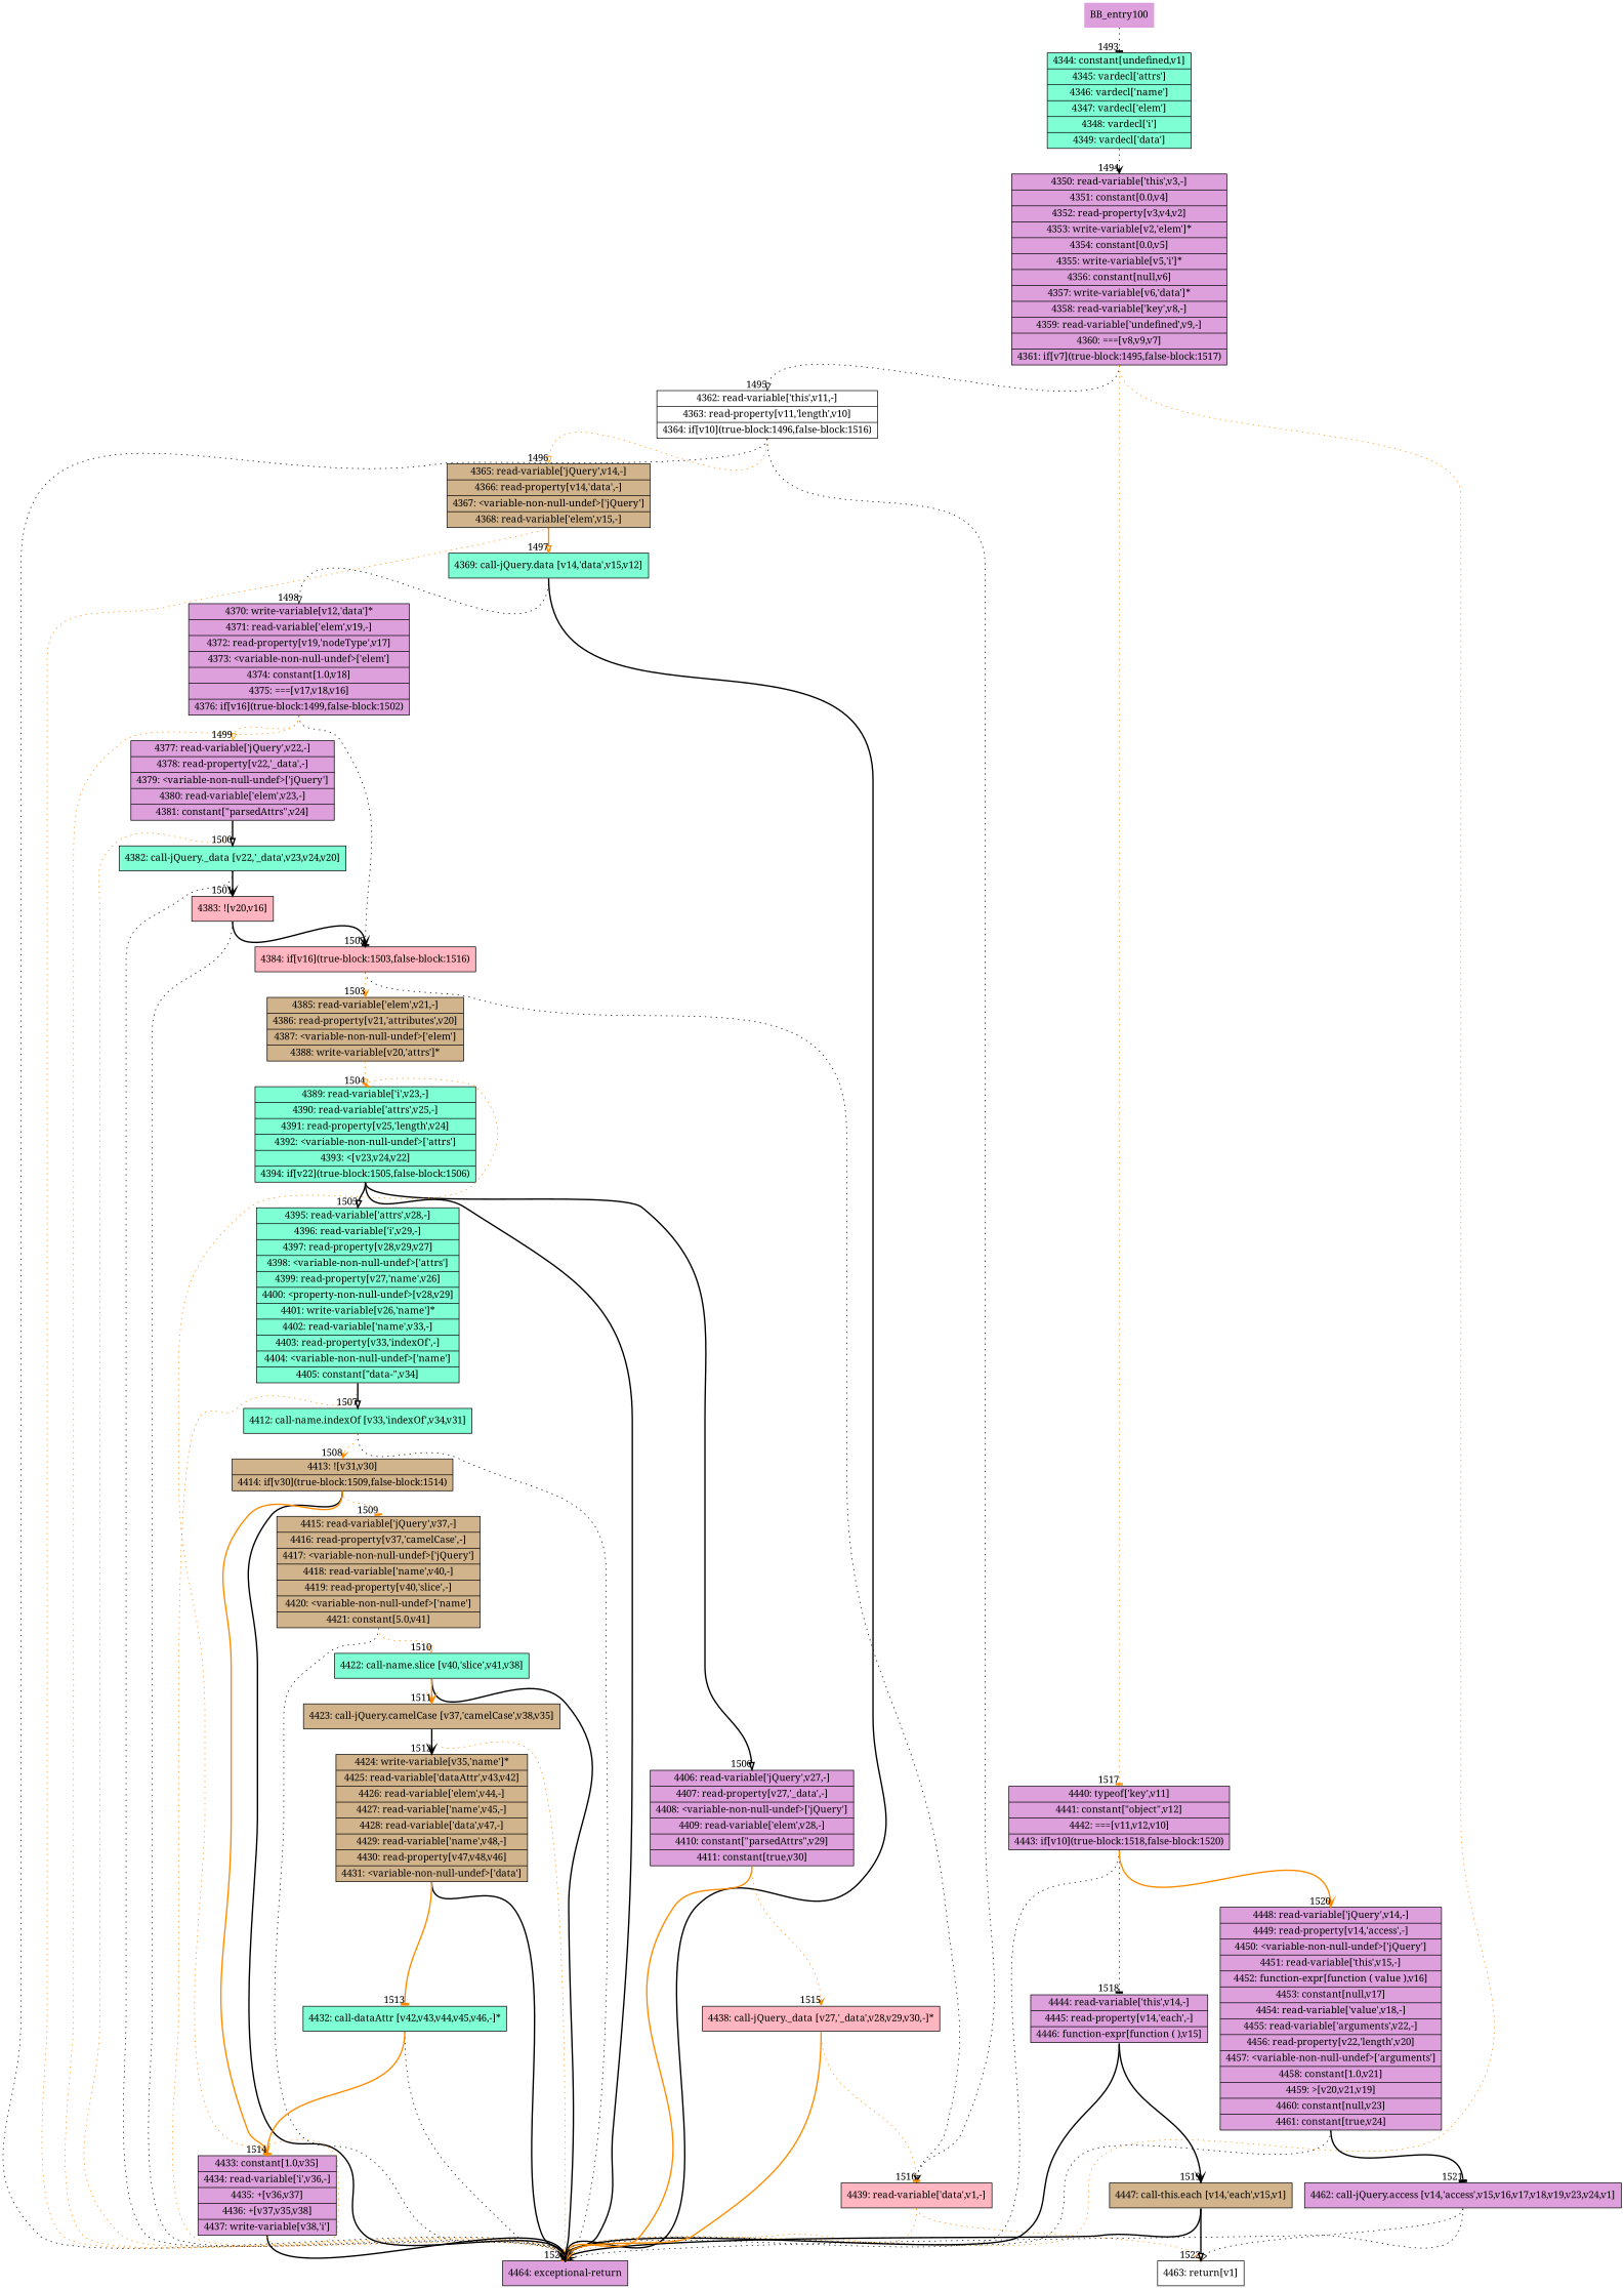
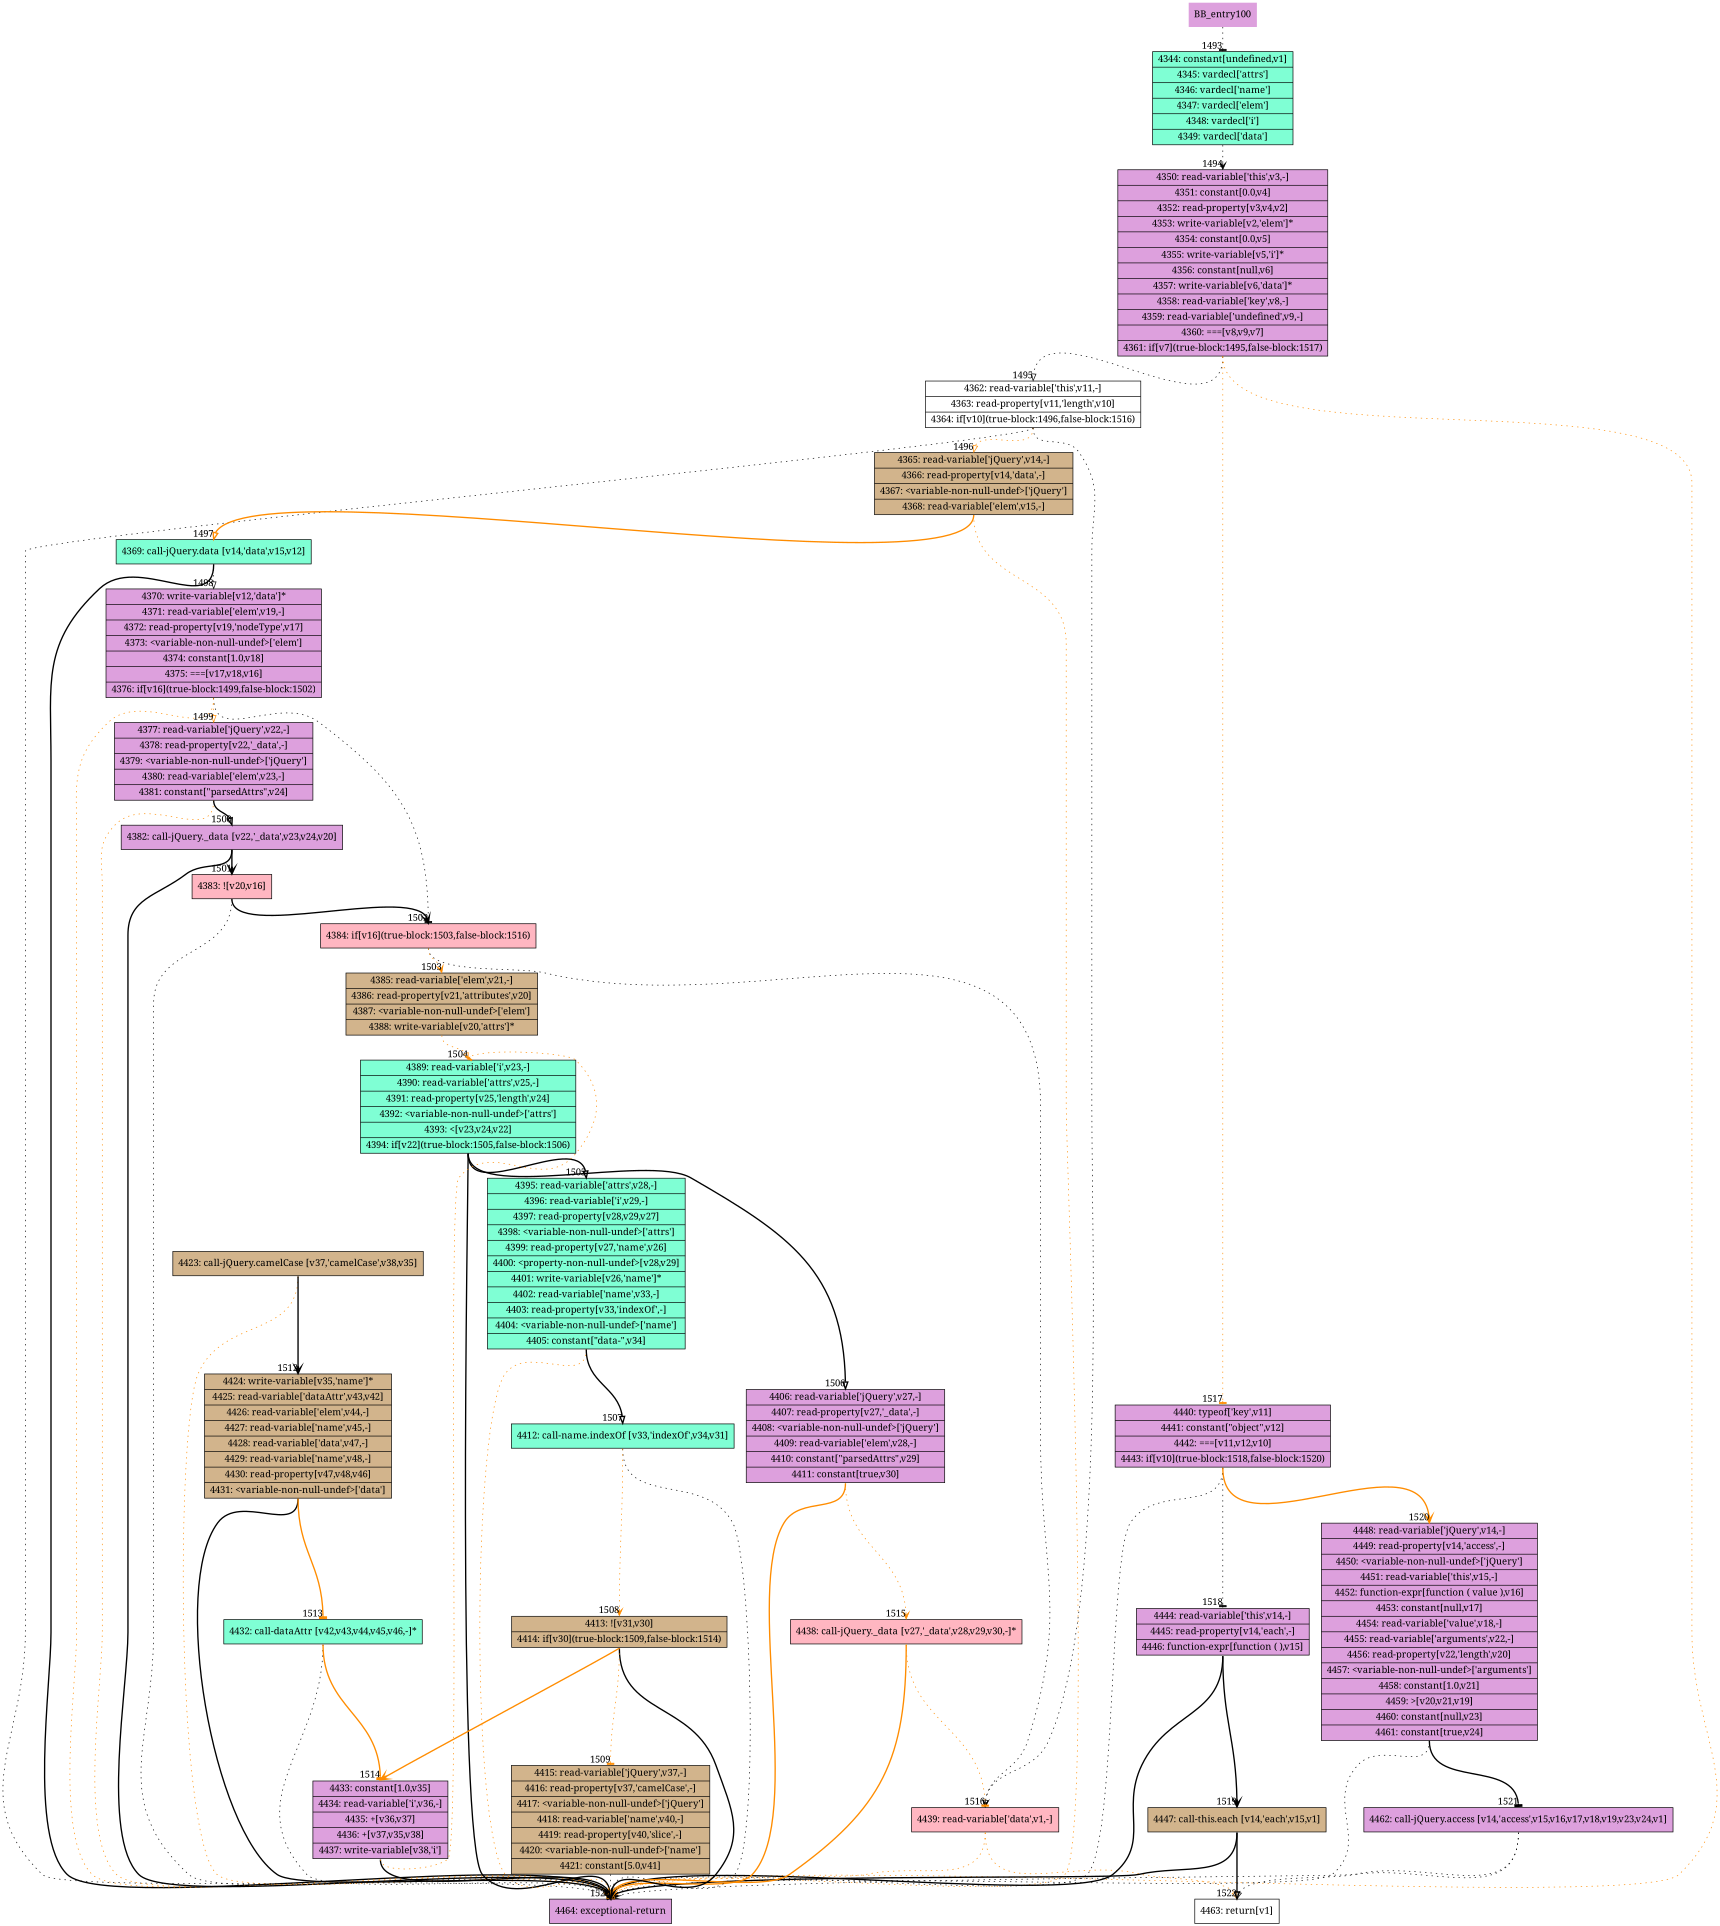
  digraph {
    fontname="Noto Serif"
    rankdir=TD
    node [fillcolor=plum fontname="Noto Serif" shape=record style=filled]
    edge [arrowhead=vee color=black fontname="Noto Serif" headport=n style=dotted tailport=s]
    BB_entry100 [shape=none]
    n2 [fillcolor=aquamarine label="{4344: constant[undefined,v1]|4345: vardecl['attrs']|4346: vardecl['name']|4347: vardecl['elem']|4348: vardecl['i']|4349: vardecl['data']}"]
    n3 [label="{4350: read-variable['this',v3,-]|4351: constant[0.0,v4]|4352: read-property[v3,v4,v2]|4353: write-variable[v2,'elem']*|4354: constant[0.0,v5]|4355: write-variable[v5,'i']*|4356: constant[null,v6]|4357: write-variable[v6,'data']*|4358: read-variable['key',v8,-]|4359: read-variable['undefined',v9,-]|4360: ===[v8,v9,v7]|4361: if[v7](true-block:1495,false-block:1517)}"]
    n4 [fillcolor=white label="{4362: read-variable['this',v11,-]|4363: read-property[v11,'length',v10]|4364: if[v10](true-block:1496,false-block:1516)}"]
    n5 [label="{4440: typeof['key',v11]|4441: constant[\"object\",v12]|4442: ===[v11,v12,v10]|4443: if[v10](true-block:1518,false-block:1520)}"]
    n6 [label="{4464: exceptional-return}"]
    n7 [fillcolor=tan label="{4365: read-variable['jQuery',v14,-]|4366: read-property[v14,'data',-]|4367: \<variable-non-null-undef\>['jQuery']|4368: read-variable['elem',v15,-]}"]
    n8 [fillcolor=lightpink label="{4439: read-variable['data',v1,-]}"]
    n9 [label="{4444: read-variable['this',v14,-]|4445: read-property[v14,'each',-]|4446: function-expr[function ( ),v15]}"]
    n10 [label="{4448: read-variable['jQuery',v14,-]|4449: read-property[v14,'access',-]|4450: \<variable-non-null-undef\>['jQuery']|4451: read-variable['this',v15,-]|4452: function-expr[function ( value ),v16]|4453: constant[null,v17]|4454: read-variable['value',v18,-]|4455: read-variable['arguments',v22,-]|4456: read-property[v22,'length',v20]|4457: \<variable-non-null-undef\>['arguments']|4458: constant[1.0,v21]|4459: \>[v20,v21,v19]|4460: constant[null,v23]|4461: constant[true,v24]}"]
    n11 [fillcolor=aquamarine label="{4369: call-jQuery.data [v14,'data',v15,v12]}"]
    n12 [fillcolor=white label="{4463: return[v1]}"]
    n13 [fillcolor=tan label="{4447: call-this.each [v14,'each',v15,v1]}"]
    n14 [label="{4462: call-jQuery.access [v14,'access',v15,v16,v17,v18,v19,v23,v24,v1]}"]
    n15 [label="{4370: write-variable[v12,'data']*|4371: read-variable['elem',v19,-]|4372: read-property[v19,'nodeType',v17]|4373: \<variable-non-null-undef\>['elem']|4374: constant[1.0,v18]|4375: ===[v17,v18,v16]|4376: if[v16](true-block:1499,false-block:1502)}"]
    n16 [fillcolor=lightpink label="{4384: if[v16](true-block:1503,false-block:1516)}"]
    n17 [label="{4377: read-variable['jQuery',v22,-]|4378: read-property[v22,'_data',-]|4379: \<variable-non-null-undef\>['jQuery']|4380: read-variable['elem',v23,-]|4381: constant[\"parsedAttrs\",v24]}"]
    n18 [fillcolor=tan label="{4385: read-variable['elem',v21,-]|4386: read-property[v21,'attributes',v20]|4387: \<variable-non-null-undef\>['elem']|4388: write-variable[v20,'attrs']*}"]
-   n19 [fillcolor=aquamarine label="{4382: call-jQuery._data [v22,'_data',v23,v24,v20]}"]
+   n19 [label="{4382: call-jQuery._data [v22,'_data',v23,v24,v20]}"]
    n20 [fillcolor=aquamarine label="{4389: read-variable['i',v23,-]|4390: read-variable['attrs',v25,-]|4391: read-property[v25,'length',v24]|4392: \<variable-non-null-undef\>['attrs']|4393: \<[v23,v24,v22]|4394: if[v22](true-block:1505,false-block:1506)}"]
    n21 [fillcolor=lightpink label="{4383: ![v20,v16]}"]
    n22 [fillcolor=aquamarine label="{4395: read-variable['attrs',v28,-]|4396: read-variable['i',v29,-]|4397: read-property[v28,v29,v27]|4398: \<variable-non-null-undef\>['attrs']|4399: read-property[v27,'name',v26]|4400: \<property-non-null-undef\>[v28,v29]|4401: write-variable[v26,'name']*|4402: read-variable['name',v33,-]|4403: read-property[v33,'indexOf',-]|4404: \<variable-non-null-undef\>['name']|4405: constant[\"data-\",v34]}"]
    n23 [label="{4406: read-variable['jQuery',v27,-]|4407: read-property[v27,'_data',-]|4408: \<variable-non-null-undef\>['jQuery']|4409: read-variable['elem',v28,-]|4410: constant[\"parsedAttrs\",v29]|4411: constant[true,v30]}"]
    n24 [fillcolor=aquamarine label="{4412: call-name.indexOf [v33,'indexOf',v34,v31]}"]
    n25 [fillcolor=lightpink label="{4438: call-jQuery._data [v27,'_data',v28,v29,v30,-]*}"]
    n26 [fillcolor=tan label="{4413: ![v31,v30]|4414: if[v30](true-block:1509,false-block:1514)}"]
    n27 [fillcolor=tan label="{4415: read-variable['jQuery',v37,-]|4416: read-property[v37,'camelCase',-]|4417: \<variable-non-null-undef\>['jQuery']|4418: read-variable['name',v40,-]|4419: read-property[v40,'slice',-]|4420: \<variable-non-null-undef\>['name']|4421: constant[5.0,v41]}"]
    n28 [label="{4433: constant[1.0,v35]|4434: read-variable['i',v36,-]|4435: +[v36,v37]|4436: +[v37,v35,v38]|4437: write-variable[v38,'i']}"]
-   n29 [fillcolor=aquamarine label="{4422: call-name.slice [v40,'slice',v41,v38]}"]
    n30 [fillcolor=tan label="{4423: call-jQuery.camelCase [v37,'camelCase',v38,v35]}"]
    n31 [fillcolor=tan label="{4424: write-variable[v35,'name']*|4425: read-variable['dataAttr',v43,v42]|4426: read-variable['elem',v44,-]|4427: read-variable['name',v45,-]|4428: read-variable['data',v47,-]|4429: read-variable['name',v48,-]|4430: read-property[v47,v48,v46]|4431: \<variable-non-null-undef\>['data']}"]
    n32 [fillcolor=aquamarine label="{4432: call-dataAttr [v42,v43,v44,v45,v46,-]*}"]
    BB_entry100 -> n2 [arrowhead=tee headlabel="    1493"]
    n2 -> n3 [headlabel="      1494"]
    n3 -> n4 [arrowhead=onormal headlabel="      1495"]
    n3 -> n5 [arrowhead=tee color=darkorange headlabel="      1517"]
    n3 -> n6 [color=darkorange headlabel="      1523"]
    n4 -> n6 [arrowhead=tee]
    n4 -> n7 [arrowhead=onormal color=darkorange headlabel="      1496"]
    n4 -> n8 [headlabel="      1516"]
    n5 -> n6 [arrowhead=tee]
    n5 -> n9 [arrowhead=tee headlabel="      1518"]
    n5 -> n10 [color=darkorange headlabel="      1520" style=bold]
    n7 -> n6 [color=darkorange]
    n7 -> n11 [arrowhead=onormal color=darkorange headlabel="      1497" style=bold]
    n8 -> n6 [color=darkorange]
    n8 -> n12 [arrowhead=onormal color=darkorange headlabel="      1522"]
    n9 -> n6 [arrowhead=tee style=bold]
    n9 -> n13 [headlabel="      1519" style=bold]
    n10 -> n6
    n10 -> n14 [arrowhead=tee headlabel="      1521" style=bold]
    n11 -> n6 [style=bold]
    n11 -> n15 [arrowhead=onormal headlabel="      1498"]
    n13 -> n6 [style=bold]
    n13 -> n12 [arrowhead=onormal style=bold]
    n14 -> n6
    n14 -> n12 [arrowhead=onormal]
    n15 -> n6 [arrowhead=tee color=darkorange]
    n15 -> n16 [arrowhead=tee headlabel="      1502"]
    n15 -> n17 [arrowhead=onormal color=darkorange headlabel="      1499"]
    n16 -> n8 [arrowhead=onormal]
    n16 -> n18 [color=darkorange headlabel="      1503"]
    n17 -> n6 [color=darkorange]
    n17 -> n19 [arrowhead=onormal headlabel="      1500" style=bold]
    n18 -> n20 [arrowhead=onormal color=darkorange headlabel="      1504"]
-   n19 -> n6 [arrowhead=onormal]
+   n19 -> n6 [arrowhead=onormal style=bold]
    n19 -> n21 [headlabel="      1501" style=bold]
    n20 -> n6 [style=bold]
    n20 -> n22 [arrowhead=onormal headlabel="      1505" style=bold]
    n20 -> n23 [arrowhead=onormal headlabel="      1506" style=bold]
    n21 -> n6
    n21 -> n16 [style=bold]
    n22 -> n6 [arrowhead=tee color=darkorange]
    n22 -> n24 [arrowhead=onormal headlabel="      1507" style=bold]
    n23 -> n6 [arrowhead=tee color=darkorange style=bold]
    n23 -> n25 [color=darkorange headlabel="      1515"]
    n24 -> n6 [arrowhead=tee]
    n24 -> n26 [color=darkorange headlabel="      1508"]
    n25 -> n6 [color=darkorange style=bold]
    n25 -> n8 [arrowhead=tee color=darkorange]
    n26 -> n6 [style=bold]
    n26 -> n27 [arrowhead=tee color=darkorange headlabel="      1509"]
    n26 -> n28 [color=darkorange headlabel="      1514" style=bold]
    n27 -> n6
-   n27 -> n29 [arrowhead=onormal color=darkorange headlabel="      1510"]
    n28 -> n6 [style=bold]
    n28 -> n20 [arrowhead=tee color=darkorange]
-   n29 -> n6 [style=bold]
-   n29 -> n30 [color=darkorange headlabel="      1511" style=bold]
    n30 -> n6 [color=darkorange]
    n30 -> n31 [headlabel="      1512" style=bold]
    n31 -> n6 [arrowhead=onormal style=bold]
    n31 -> n32 [arrowhead=tee color=darkorange headlabel="      1513" style=bold]
    n32 -> n6
    n32 -> n28 [arrowhead=tee color=darkorange style=bold]
  }
